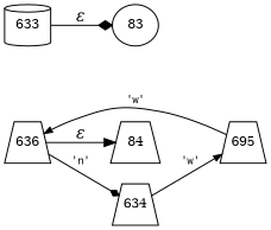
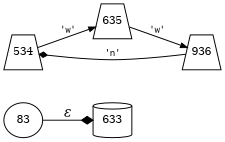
  digraph {
    rankdir=LR
    node [fixedsize=true fontsize=11 shape=trapezium peripheries=1]
    edge [arrowhead=normal fontname=Courier arrowsize=.7 fontsize=11]
-   n1 [label=84 width=.6 peripheries=""]
    n2 [label=83 shape=ellipse width=.55]
    n3 [label=633 shape=cylinder width=.55]
-   n4 [label=634 width=.55]
-   n5 [label=695 width=.55]
-   n6 [label=636 width=.55]
-   n3 -> n2 [arrowhead=diamond fontname="Times-Italic" label="&epsilon;" arrowsize="" fontsize=""]
+   n4 [label=534 width=.55]
+   n5 [label=635 width=.55]
+   n6 [label=936 width=.55]
+   n2 -> n3 [arrowhead=diamond fontname="Times-Italic" label="&epsilon;" arrowsize="" fontsize=""]
    n4 -> n5 [label="'w'"]
    n5 -> n6 [label="'w'"]
-   n6 -> n1 [fontname="Times-Italic" label="&epsilon;" arrowsize="" fontsize=""]
    n6 -> n4 [arrowhead=diamond label="'n'"]
  }
